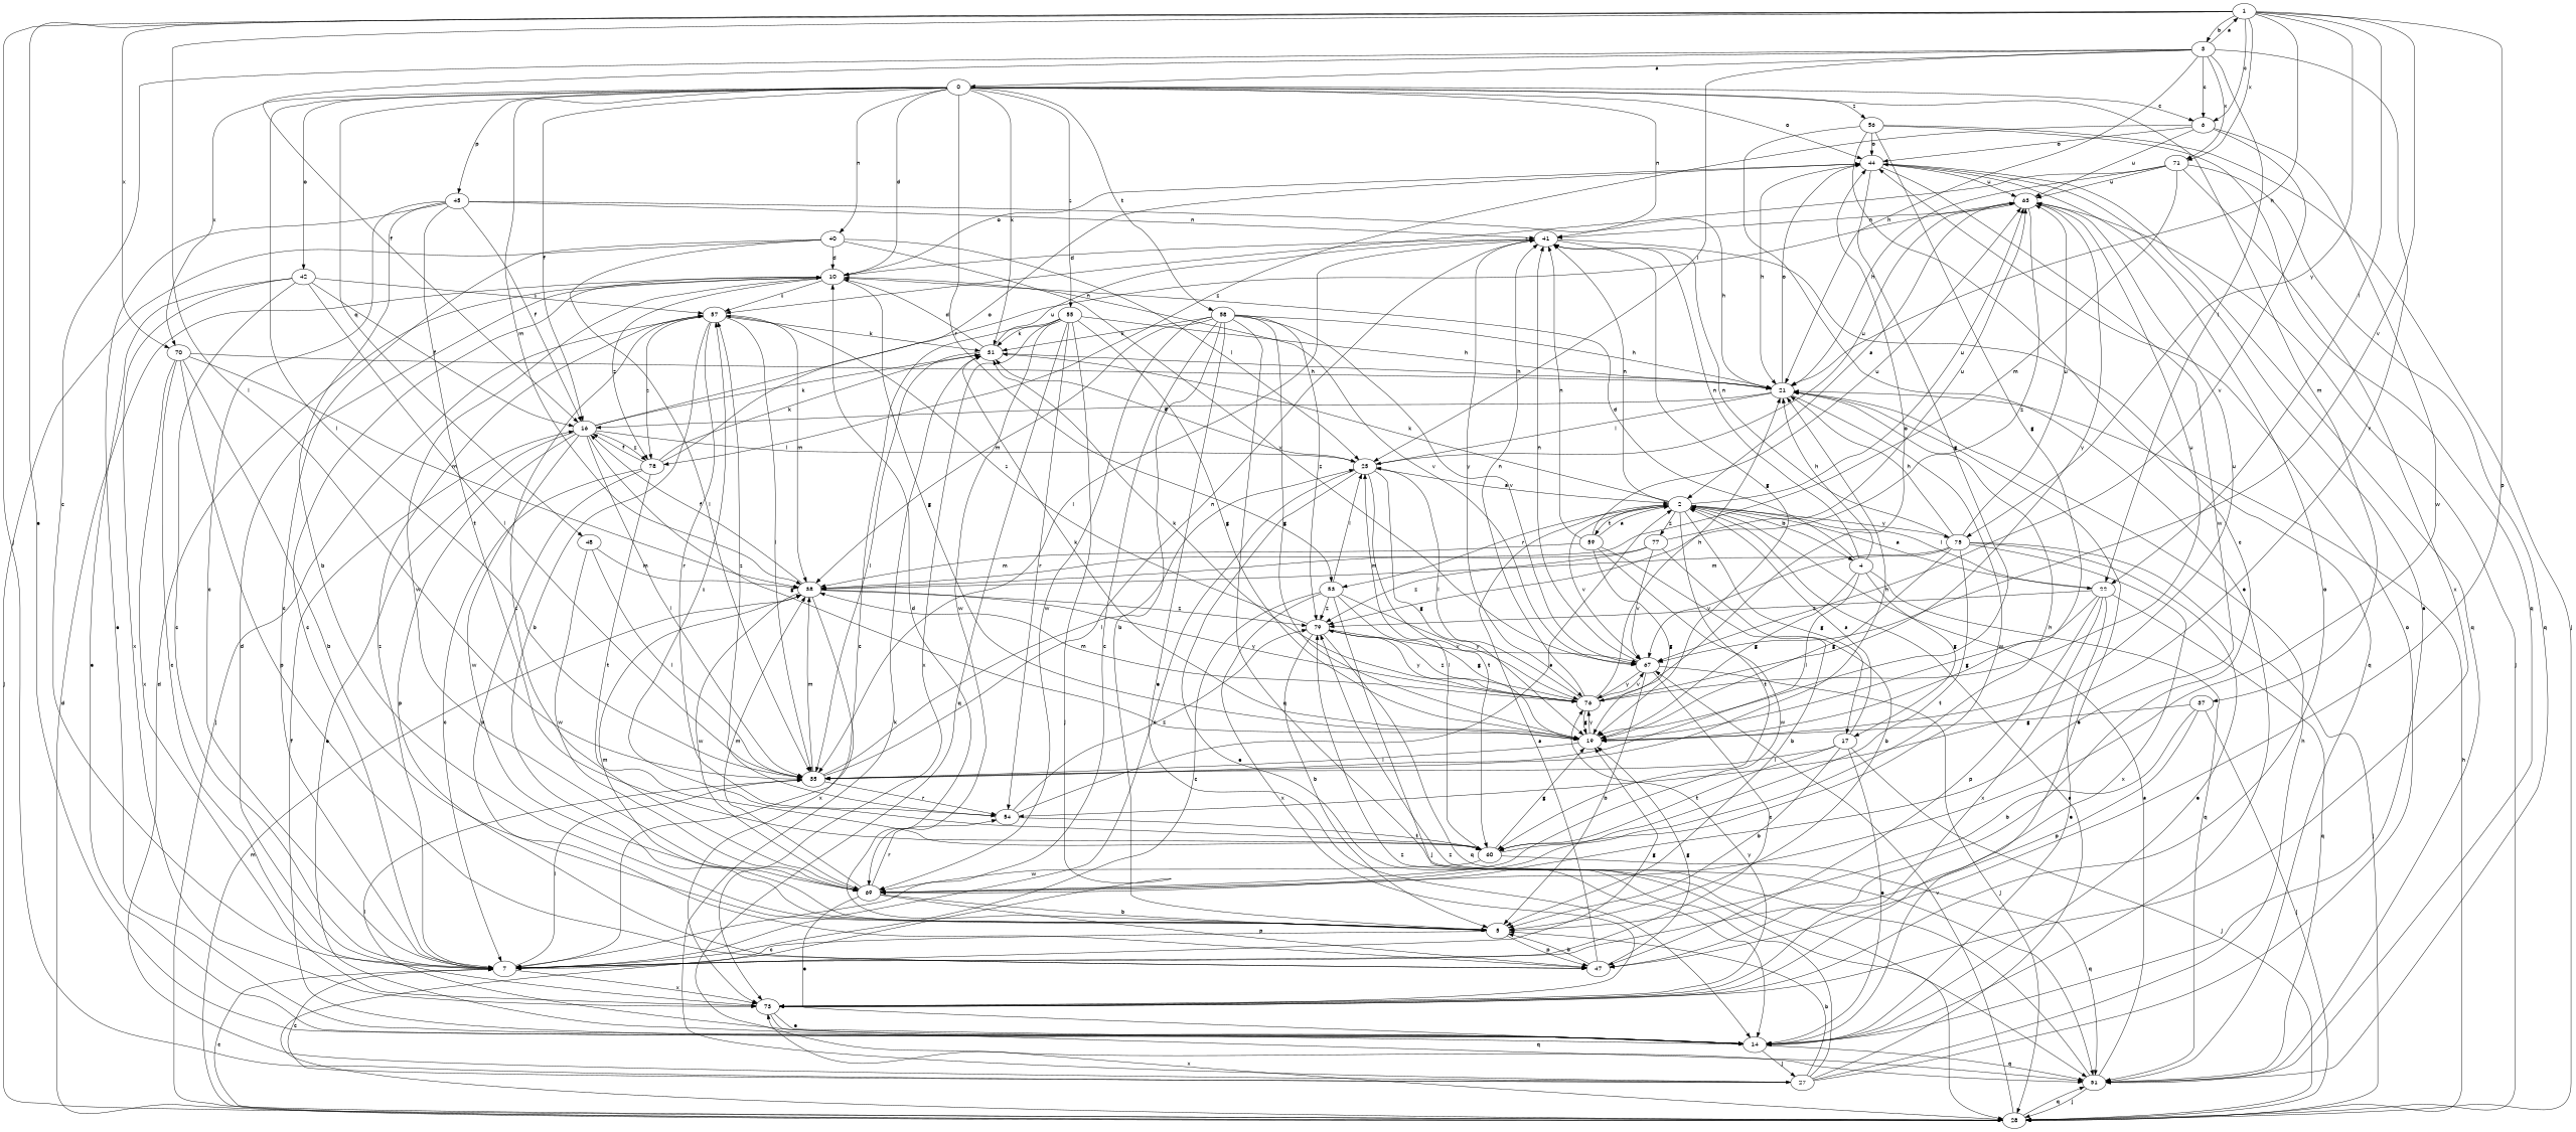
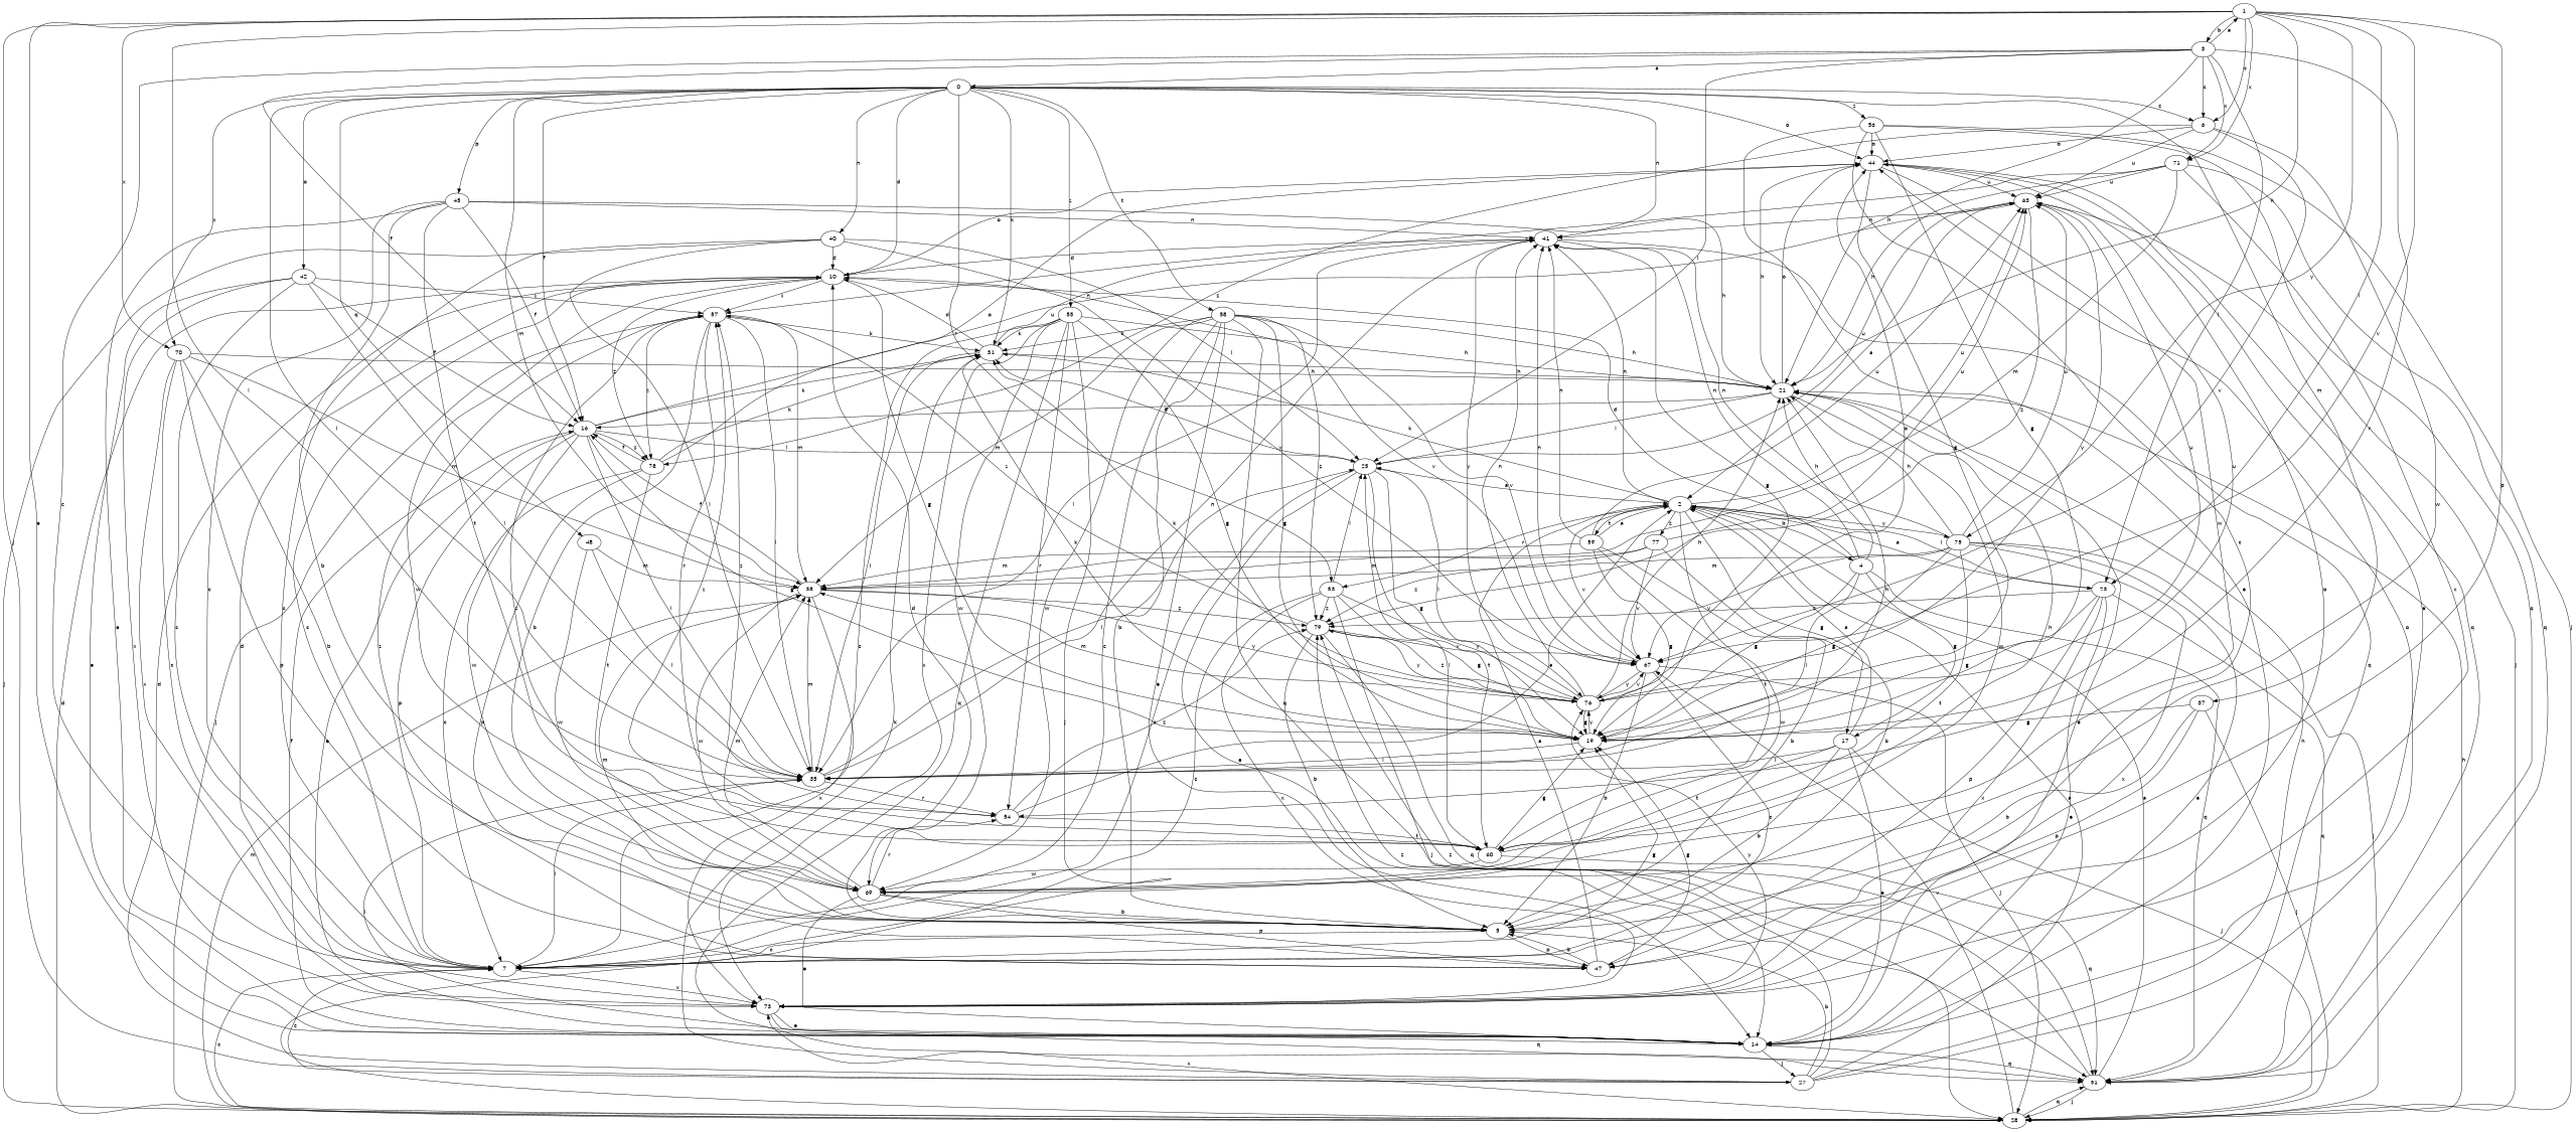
  strict digraph {
    fontname=Lato
    node [fontname=Lato]
    edge [fontname=Lato]
    0
    6
    10
    16
    31
    35
    37
    38
    40
    41
    42
    44
    45
    48
    53
    55
    56
    58
    70
    67
    63
    69
    78
    7
    19
    57
    14
    47
    25
    21
    54
    5
    28
    73
    76
    79
    51
    60
    1
    3
-   22
+   22 [label=23]
    27
    71
    75
    2
    4
    17
    59
    77
    0 -> 6 [label=c]
    0 -> 10 [label=d]
    0 -> 16 [label=f]
    0 -> 31 [label=k]
    0 -> 35 [label=l]
    0 -> 37 [label=m]
    0 -> 38 [label=m]
    0 -> 40 [label=n]
    0 -> 41 [label=n]
    0 -> 42 [label=o]
    0 -> 44 [label=o]
    0 -> 45 [label=p]
    0 -> 48 [label=q]
    0 -> 53 [label=r]
    0 -> 55 [label=s]
    0 -> 56 [label=s]
    0 -> 58 [label=t]
    0 -> 70 [label=x]
    6 -> 44 [label=o]
    6 -> 67 [label=v]
    6 -> 63 [label=u]
    6 -> 69 [label=w]
    6 -> 78 [label=z]
    10 -> 44 [label=o]
    10 -> 67 [label=v]
    10 -> 69 [label=w]
    10 -> 78 [label=z]
    10 -> 7 [label=c]
    10 -> 19 [label=g]
    10 -> 57 [label=s]
    16 -> 31 [label=k]
    16 -> 35 [label=l]
    16 -> 63 [label=u]
    16 -> 69 [label=w]
    16 -> 78 [label=z]
    16 -> 19 [label=g]
    16 -> 14 [label=e]
    16 -> 47 [label=p]
    16 -> 25 [label=i]
    31 -> 10 [label=d]
    31 -> 35 [label=l]
    31 -> 41 [label=n]
    31 -> 21 [label=h]
    35 -> 38 [label=m]
    35 -> 41 [label=n]
    35 -> 25 [label=i]
    35 -> 21 [label=h]
    35 -> 54 [label=r]
    37 -> 19 [label=g]
    37 -> 47 [label=p]
    37 -> 5 [label=b]
    37 -> 28 [label=j]
    38 -> 16 [label=f]
    38 -> 69 [label=w]
    38 -> 73 [label=x]
    38 -> 76 [label=y]
    38 -> 79 [label=z]
    40 -> 10 [label=d]
    40 -> 35 [label=l]
    40 -> 67 [label=v]
    40 -> 7 [label=c]
    40 -> 25 [label=i]
    40 -> 28 [label=j]
    41 -> 10 [label=d]
    41 -> 35 [label=l]
    41 -> 19 [label=g]
    41 -> 76 [label=y]
    41 -> 51 [label=q]
    42 -> 16 [label=f]
    42 -> 35 [label=l]
    42 -> 7 [label=c]
    42 -> 57 [label=s]
    42 -> 14 [label=e]
    42 -> 73 [label=x]
    44 -> 63 [label=u]
    44 -> 69 [label=w]
    44 -> 19 [label=g]
    44 -> 14 [label=e]
    44 -> 21 [label=h]
    44 -> 51 [label=q]
    45 -> 16 [label=f]
    45 -> 41 [label=n]
    45 -> 7 [label=c]
    45 -> 14 [label=e]
    45 -> 21 [label=h]
    45 -> 5 [label=b]
    45 -> 60 [label=t]
    48 -> 35 [label=l]
    48 -> 38 [label=m]
    48 -> 69 [label=w]
    53 -> 7 [label=c]
    53 -> 19 [label=g]
    53 -> 25 [label=i]
    53 -> 28 [label=j]
    53 -> 73 [label=x]
    53 -> 76 [label=y]
    53 -> 79 [label=z]
    55 -> 31 [label=k]
    55 -> 69 [label=w]
    55 -> 7 [label=c]
    55 -> 19 [label=g]
    55 -> 21 [label=h]
    55 -> 54 [label=r]
    55 -> 28 [label=j]
    55 -> 73 [label=x]
    55 -> 51 [label=q]
    56 -> 44 [label=o]
    56 -> 7 [label=c]
    56 -> 19 [label=g]
    56 -> 14 [label=e]
    56 -> 28 [label=j]
    56 -> 51 [label=q]
    58 -> 31 [label=k]
    58 -> 38 [label=m]
    58 -> 67 [label=v]
    58 -> 69 [label=w]
    58 -> 7 [label=c]
    58 -> 19 [label=g]
    58 -> 14 [label=e]
    58 -> 21 [label=h]
    58 -> 5 [label=b]
    58 -> 79 [label=z]
    58 -> 51 [label=q]
    70 -> 38 [label=m]
    70 -> 7 [label=c]
    70 -> 47 [label=p]
    70 -> 21 [label=h]
    70 -> 5 [label=b]
    70 -> 73 [label=x]
    67 -> 41 [label=n]
    67 -> 7 [label=c]
    67 -> 5 [label=b]
    67 -> 28 [label=j]
    67 -> 76 [label=y]
    63 -> 41 [label=n]
    63 -> 28 [label=j]
    63 -> 76 [label=y]
    63 -> 79 [label=z]
    63 -> 2 [label=a]
    69 -> 38 [label=m]
    69 -> 57 [label=s]
    69 -> 14 [label=e]
    69 -> 47 [label=p]
    69 -> 54 [label=r]
    69 -> 5 [label=b]
    78 -> 16 [label=f]
    78 -> 31 [label=k]
    78 -> 44 [label=o]
    78 -> 7 [label=c]
    78 -> 47 [label=p]
    78 -> 60 [label=t]
    7 -> 35 [label=l]
    7 -> 19 [label=g]
    7 -> 57 [label=s]
    7 -> 73 [label=x]
    19 -> 31 [label=k]
    19 -> 35 [label=l]
    19 -> 63 [label=u]
    19 -> 76 [label=y]
    57 -> 31 [label=k]
    57 -> 35 [label=l]
    57 -> 38 [label=m]
    57 -> 78 [label=s]
    57 -> 54 [label=r]
    57 -> 5 [label=b]
    57 -> 28 [label=j]
    14 -> 16 [label=f]
    14 -> 35 [label=l]
    14 -> 51 [label=q]
    14 -> 27 [label=j]
    47 -> 19 [label=g]
    47 -> 5 [label=b]
    47 -> 2 [label=a]
    25 -> 31 [label=k]
    25 -> 63 [label=u]
    25 -> 7 [label=c]
    25 -> 19 [label=g]
    25 -> 14 [label=e]
    25 -> 60 [label=t]
    25 -> 2 [label=a]
    21 -> 16 [label=f]
    21 -> 44 [label=o]
    21 -> 69 [label=w]
    21 -> 14 [label=e]
    21 -> 25 [label=i]
    54 -> 57 [label=s]
    54 -> 79 [label=z]
    54 -> 60 [label=t]
    54 -> 2 [label=a]
    5 -> 10 [label=d]
    5 -> 38 [label=m]
    5 -> 7 [label=c]
    5 -> 47 [label=p]
    28 -> 10 [label=d]
    28 -> 38 [label=m]
    28 -> 67 [label=v]
    28 -> 7 [label=c]
    28 -> 21 [label=h]
    28 -> 73 [label=x]
    28 -> 51 [label=q]
    73 -> 10 [label=d]
    73 -> 44 [label=o]
    73 -> 14 [label=e]
    73 -> 76 [label=y]
    73 -> 51 [label=q]
    76 -> 31 [label=k]
    76 -> 38 [label=m]
    76 -> 41 [label=n]
    76 -> 44 [label=o]
    76 -> 67 [label=v]
    76 -> 63 [label=u]
    76 -> 19 [label=g]
    76 -> 25 [label=i]
    76 -> 21 [label=h]
    76 -> 79 [label=z]
    79 -> 67 [label=v]
    79 -> 57 [label=s]
    79 -> 5 [label=b]
    79 -> 76 [label=y]
    79 -> 51 [label=q]
    51 -> 28 [label=j]
    51 -> 79 [label=z]
    51 -> 2 [label=a]
    60 -> 69 [label=w]
    60 -> 19 [label=g]
    60 -> 57 [label=s]
    60 -> 25 [label=i]
    60 -> 21 [label=h]
    60 -> 51 [label=q]
    1 -> 6 [label=c]
    1 -> 35 [label=l]
    1 -> 70 [label=x]
    1 -> 67 [label=v]
    1 -> 14 [label=e]
    1 -> 47 [label=p]
    1 -> 21 [label=h]
    1 -> 3 [label=b]
    1 -> 22 [label=i]
    1 -> 27 [label=j]
    1 -> 71 [label=x]
    1 -> 75 [label=y]
    3 -> 0 [label=a]
    3 -> 6 [label=c]
    3 -> 16 [label=f]
    3 -> 7 [label=c]
    3 -> 25 [label=i]
    3 -> 21 [label=h]
    3 -> 54 [label=r]
    3 -> 1 [label=a]
    3 -> 22 [label=i]
    3 -> 71 [label=x]
    22 -> 19 [label=g]
    22 -> 14 [label=e]
    22 -> 47 [label=p]
    22 -> 73 [label=x]
    22 -> 79 [label=z]
    22 -> 51 [label=q]
    22 -> 2 [label=a]
    27 -> 10 [label=d]
    27 -> 31 [label=k]
    27 -> 44 [label=o]
    27 -> 7 [label=c]
    27 -> 21 [label=h]
    27 -> 5 [label=b]
    27 -> 79 [label=z]
    27 -> 2 [label=a]
    71 -> 38 [label=m]
    71 -> 63 [label=u]
    71 -> 57 [label=s]
    71 -> 21 [label=h]
    71 -> 73 [label=x]
    71 -> 51 [label=q]
    75 -> 38 [label=m]
    75 -> 41 [label=n]
    75 -> 67 [label=v]
    75 -> 63 [label=u]
    75 -> 19 [label=g]
    75 -> 14 [label=e]
    75 -> 21 [label=h]
    75 -> 28 [label=j]
    75 -> 73 [label=x]
    75 -> 60 [label=t]
    2 -> 31 [label=k]
    2 -> 41 [label=n]
    2 -> 53 [label=r]
    2 -> 67 [label=v]
    2 -> 63 [label=u]
    2 -> 60 [label=t]
    2 -> 22 [label=i]
    2 -> 75 [label=y]
    2 -> 4 [label=b]
    2 -> 17 [label=g]
    2 -> 59 [label=t]
    2 -> 77 [label=z]
    4 -> 10 [label=d]
    4 -> 35 [label=l]
    4 -> 41 [label=n]
    4 -> 19 [label=g]
    4 -> 21 [label=h]
    4 -> 51 [label=q]
    4 -> 17 [label=g]
    17 -> 35 [label=l]
    17 -> 14 [label=e]
    17 -> 5 [label=b]
    17 -> 28 [label=j]
    17 -> 60 [label=t]
    17 -> 2 [label=a]
    59 -> 38 [label=m]
    59 -> 41 [label=n]
    59 -> 63 [label=u]
    59 -> 69 [label=w]
    59 -> 19 [label=g]
    59 -> 5 [label=b]
    59 -> 2 [label=a]
    77 -> 38 [label=m]
    77 -> 67 [label=v]
    77 -> 63 [label=u]
    77 -> 5 [label=b]
    77 -> 79 [label=z]
  }
